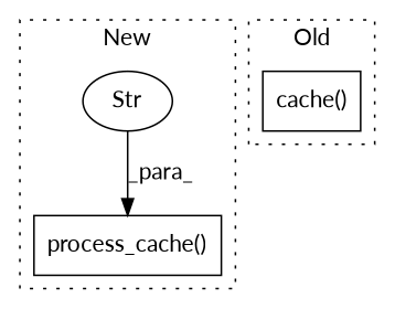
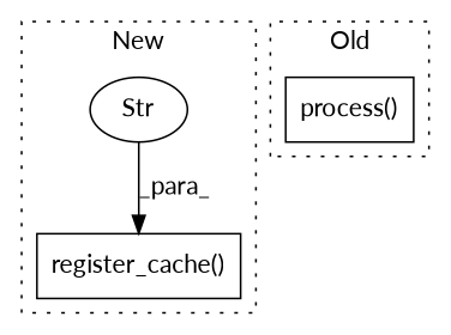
  digraph {
    fontname=Lato
    node [a=75 shape=box fontname=Lato]
-   n1 [l="20,1" label="process_cache()" s="2735,2769"]
+   n1 [l="20,1" label="register_cache()" s="2735,2769"]
    n2 [a=66 l=7 label=Str s=2755 shape=ellipse]
-   n3 [l=14 label="cache()" s=3169]
+   n3 [l=14 label="process()" s=3169]
    subgraph cluster_1 {
      label=New
      style=dotted
      n1
      n2
    }
    subgraph cluster_2 {
      label=Old
      style=dotted
      n3
    }
    n2 -> n1 [label=_para_ fontname=Lato]
  }
